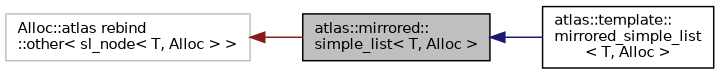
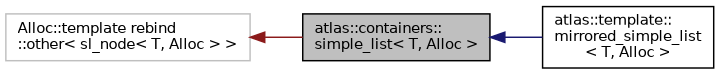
  digraph {
    rankdir=LR
    node [color=black fillcolor=white fontname=Helvetica fontsize=10 shape=record style=filled]
    edge [dir=back fontname=Helvetica fontsize=10 labelfontname=Helvetica labelfontsize=10 style=solid]
-   n1 [fillcolor=grey75 fontcolor=black height=0.2 label="atlas::mirrored::\lsimple_list\< T, Alloc \>" width=0.4]
+   n1 [fillcolor=grey75 fontcolor=black height=0.2 label="atlas::containers::\lsimple_list\< T, Alloc \>" width=0.4]
    n2 [height=0.2 label="atlas::template::\lmirrored_simple_list\l\< T, Alloc \>" width=0.4]
-   n3 [color=grey75 height=0.2 label="Alloc::atlas rebind\l::other\< sl_node\< T, Alloc \> \>" width=0.4]
+   n3 [color=grey75 height=0.2 label="Alloc::template rebind\l::other\< sl_node\< T, Alloc \> \>" width=0.4]
    n1 -> n2 [color=midnightblue]
    n3 -> n1 [color=firebrick4]
  }
